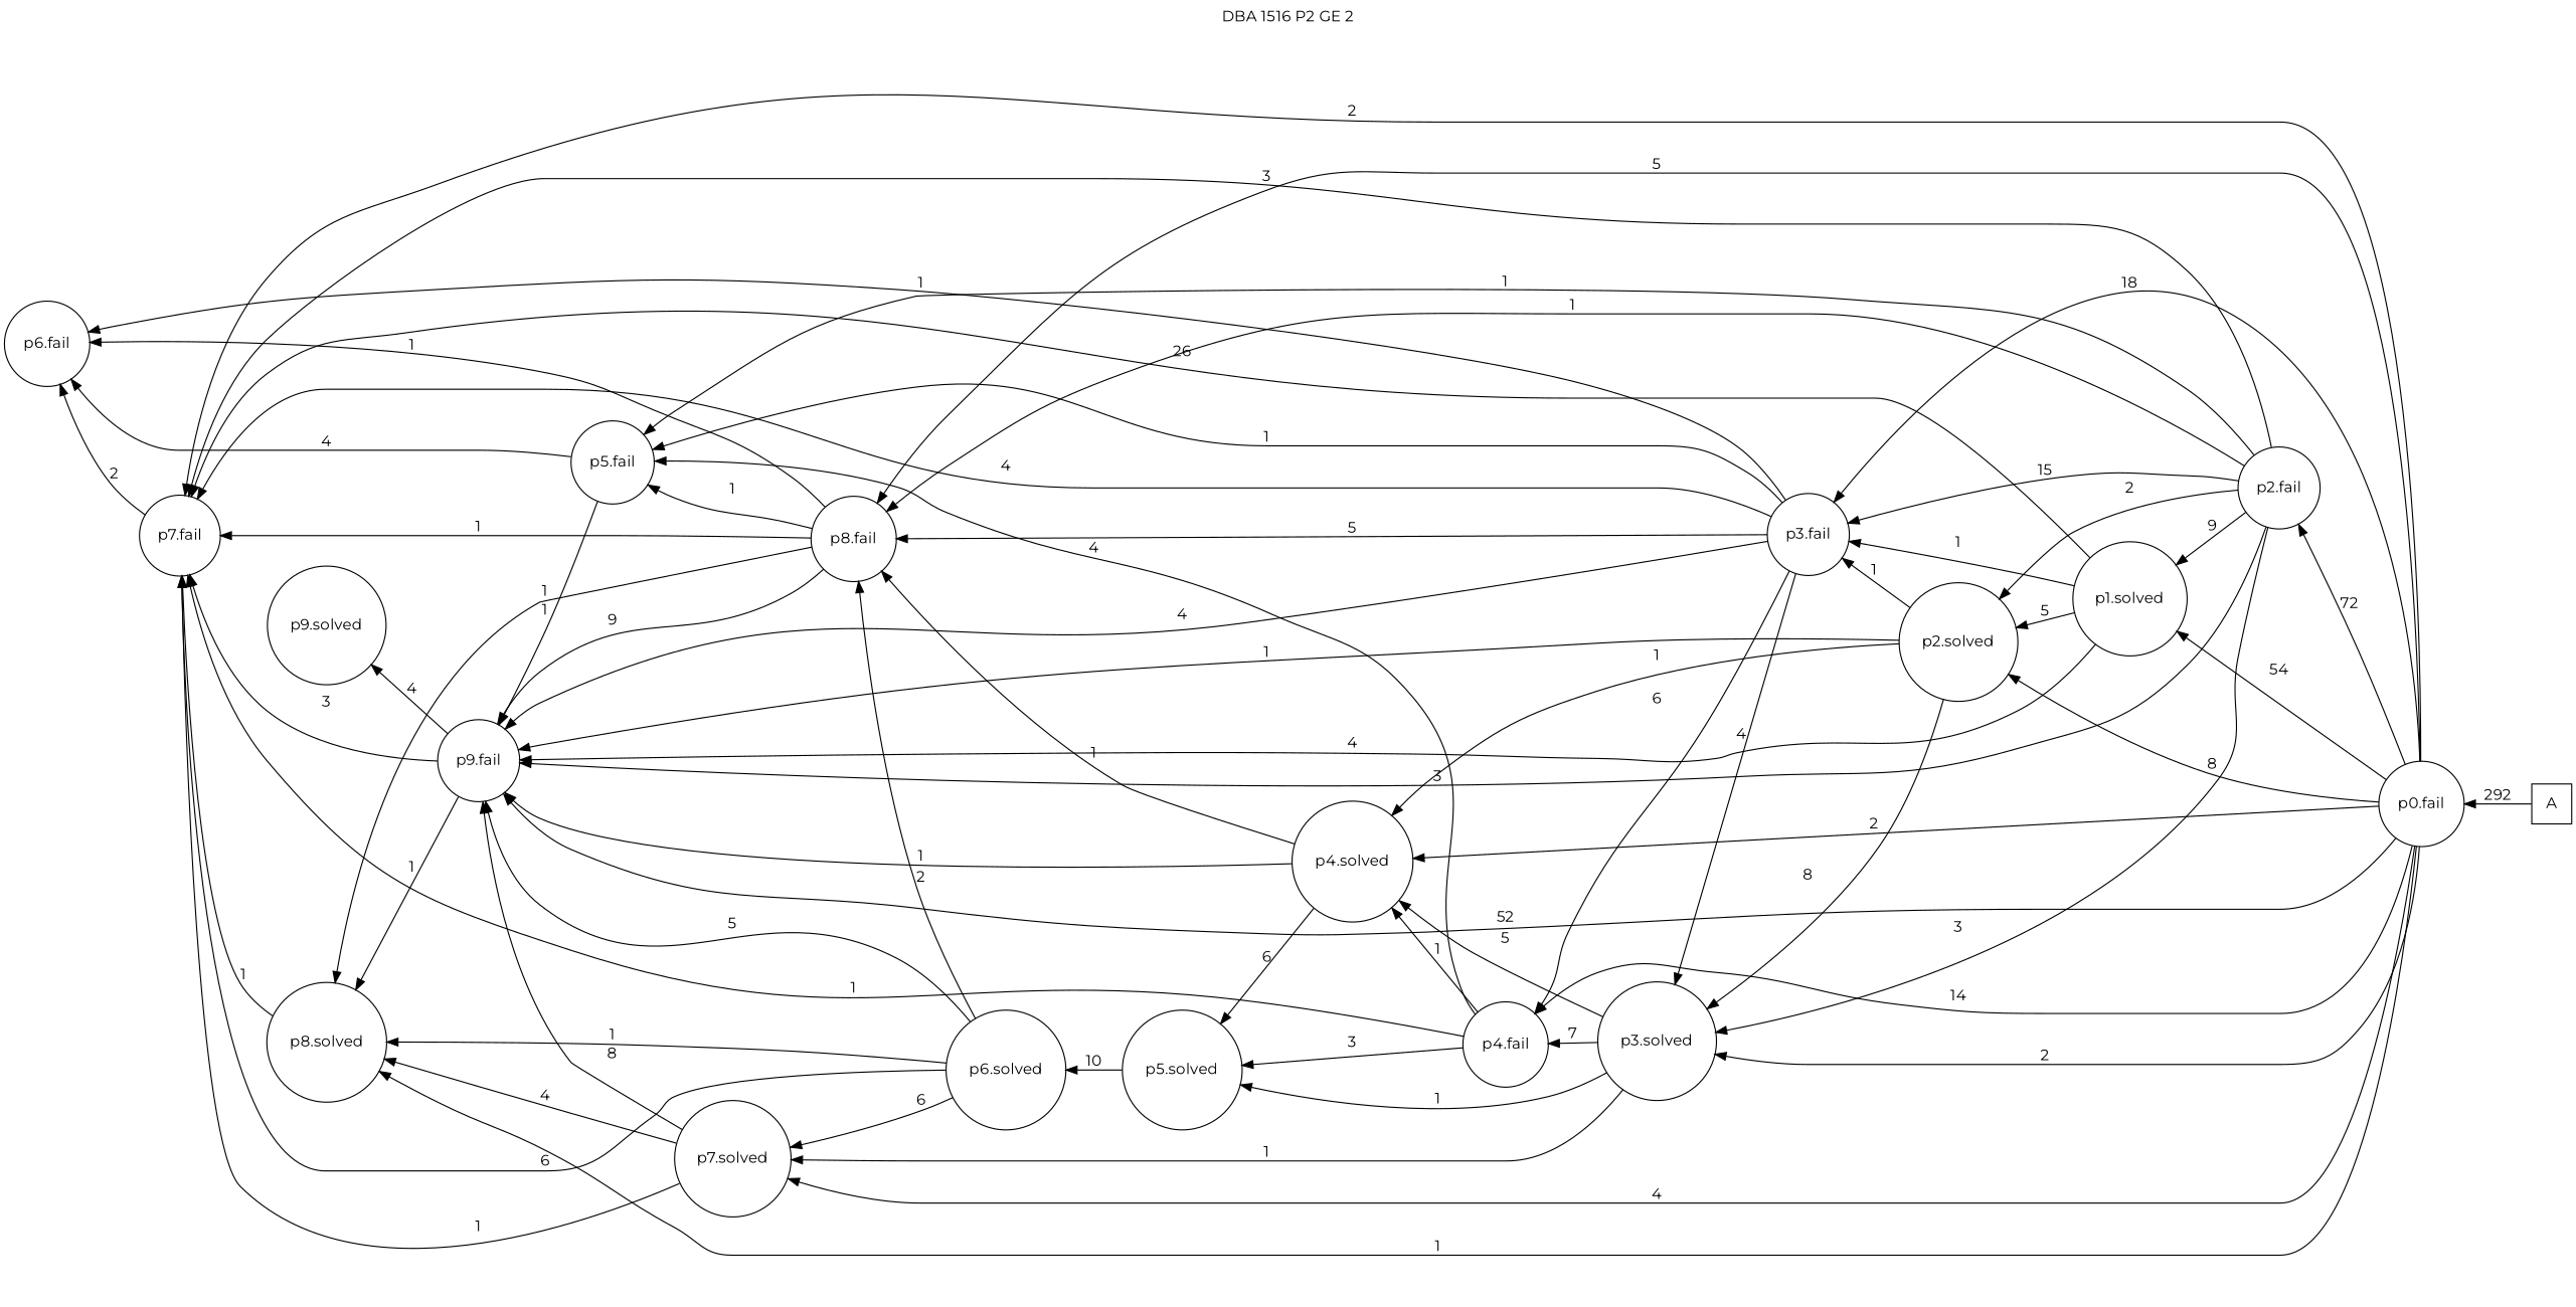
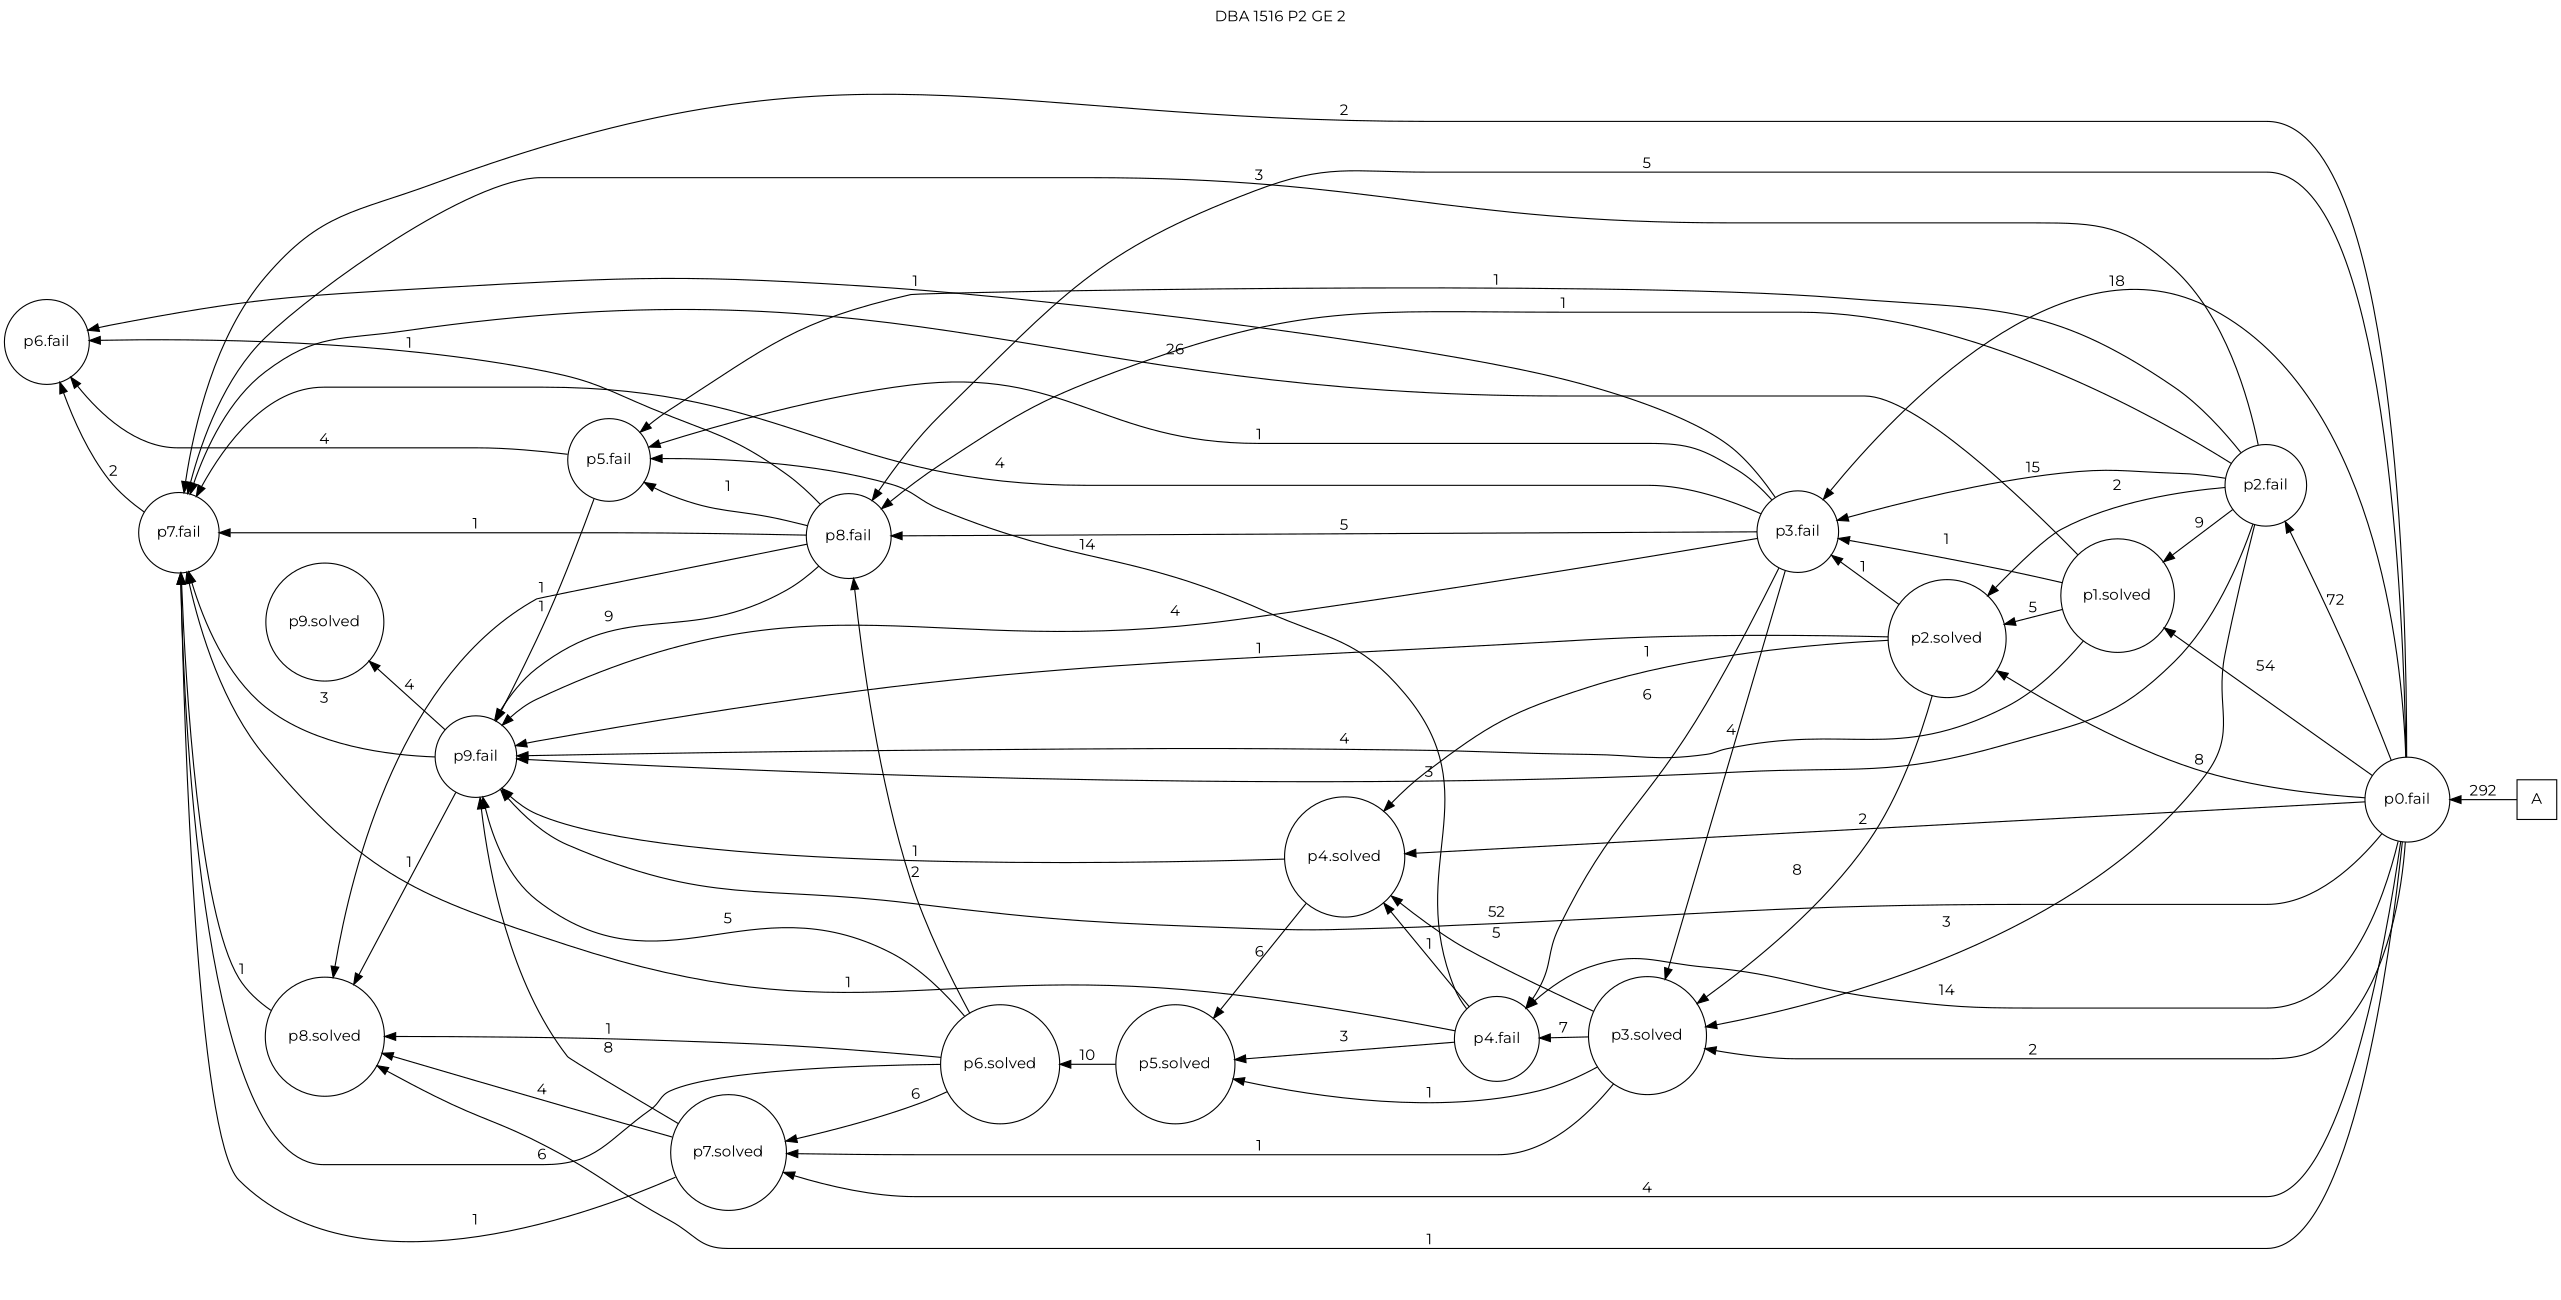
  digraph {
    fontname=Montserrat
    label=" DBA 1516 P2 GE 2 "
    labelloc=tl
    rankdir=RL
    node [fontname=Montserrat shape=circle]
    edge [fontname=Montserrat]
    n1 [label=A shape=square]
    n2 [label="p0.fail"]
    n3 [label="p1.solved"]
    n4 [label="p2.fail"]
    n5 [label="p2.solved"]
    n6 [label="p3.solved"]
    n7 [label="p4.solved"]
    n8 [label="p7.fail"]
    n9 [label="p7.solved"]
    n10 [label="p9.fail"]
    n11 [label="p8.solved"]
    n12 [label="p4.fail"]
    n13 [label="p3.fail"]
    n14 [label="p8.fail"]
    n15 [label="p5.fail"]
    n16 [label="p5.solved"]
    n17 [label="p6.fail"]
    n18 [label="p9.solved"]
    n19 [label="p6.solved"]
    n1 -> n2 [label=292]
    n2 -> n3 [label=54]
    n2 -> n4 [label=72]
    n2 -> n5 [label=8]
    n2 -> n6 [label=2]
    n2 -> n7 [label=2]
    n2 -> n8 [label=2]
    n2 -> n9 [label=4]
    n2 -> n10 [label=52]
    n2 -> n11 [label=1]
    n2 -> n12 [label=14]
    n2 -> n13 [label=18]
    n2 -> n14 [label=5]
    n3 -> n5 [label=5]
    n3 -> n8 [label=26]
    n3 -> n10 [label=4]
    n3 -> n13 [label=1]
    n4 -> n3 [label=9]
    n4 -> n5 [label=2]
    n4 -> n6 [label=3]
    n4 -> n8 [label=3]
    n4 -> n10 [label=3]
    n4 -> n13 [label=15]
    n4 -> n14 [label=1]
    n4 -> n15 [label=1]
    n5 -> n6 [label=8]
    n5 -> n7 [label=1]
    n5 -> n10 [label=1]
    n5 -> n13 [label=1]
    n6 -> n7 [label=5]
    n6 -> n9 [label=1]
    n6 -> n12 [label=7]
    n6 -> n16 [label=1]
    n7 -> n10 [label=1]
-   n7 -> n14 [label=1]
    n7 -> n16 [label=6]
    n8 -> n17 [label=2]
    n9 -> n8 [label=1]
    n9 -> n10 [label=8]
    n9 -> n11 [label=4]
    n10 -> n8 [label=3]
    n10 -> n11 [label=1]
    n10 -> n18 [label=4]
    n11 -> n8 [label=1]
    n12 -> n7 [label=1]
    n12 -> n8 [label=1]
-   n12 -> n15 [label=4]
+   n12 -> n15 [label=14]
    n12 -> n16 [label=3]
    n13 -> n6 [label=4]
    n13 -> n8 [label=4]
    n13 -> n10 [label=4]
    n13 -> n12 [label=6]
    n13 -> n14 [label=5]
    n13 -> n15 [label=1]
    n13 -> n17 [label=1]
    n14 -> n8 [label=1]
    n14 -> n10 [label=9]
    n14 -> n11 [label=1]
    n14 -> n15 [label=1]
    n14 -> n17 [label=1]
    n15 -> n10 [label=1]
    n15 -> n17 [label=4]
    n16 -> n19 [label=10]
    n19 -> n8 [label=6]
    n19 -> n9 [label=6]
    n19 -> n10 [label=5]
    n19 -> n11 [label=1]
    n19 -> n14 [label=2]
  }
